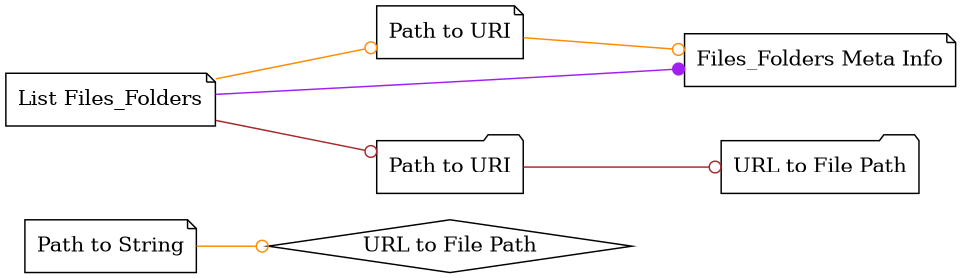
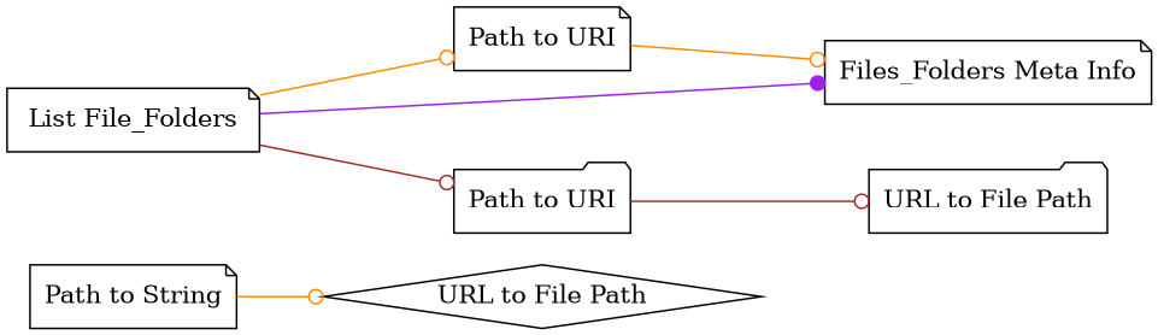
  digraph {
    rankdir=LR
    node [shape=note]
    edge [arrowhead=odot color=darkorange]
    n1 [label="Path to String"]
    n2 [label="URL to File Path" shape=diamond]
    n3 [label="Path to URI"]
    n4 [label="Files_Folders Meta Info"]
-   n5 [label="List Files_Folders"]
+   n5 [label="List File_Folders"]
    n6 [label="Path to URI" shape=folder]
    n7 [label="URL to File Path" shape=folder]
    n1 -> n2
    n3 -> n4
    n5 -> n3
    n5 -> n4 [arrowhead=dot color=purple]
    n5 -> n6 [color=brown]
    n6 -> n7 [color=brown]
  }
